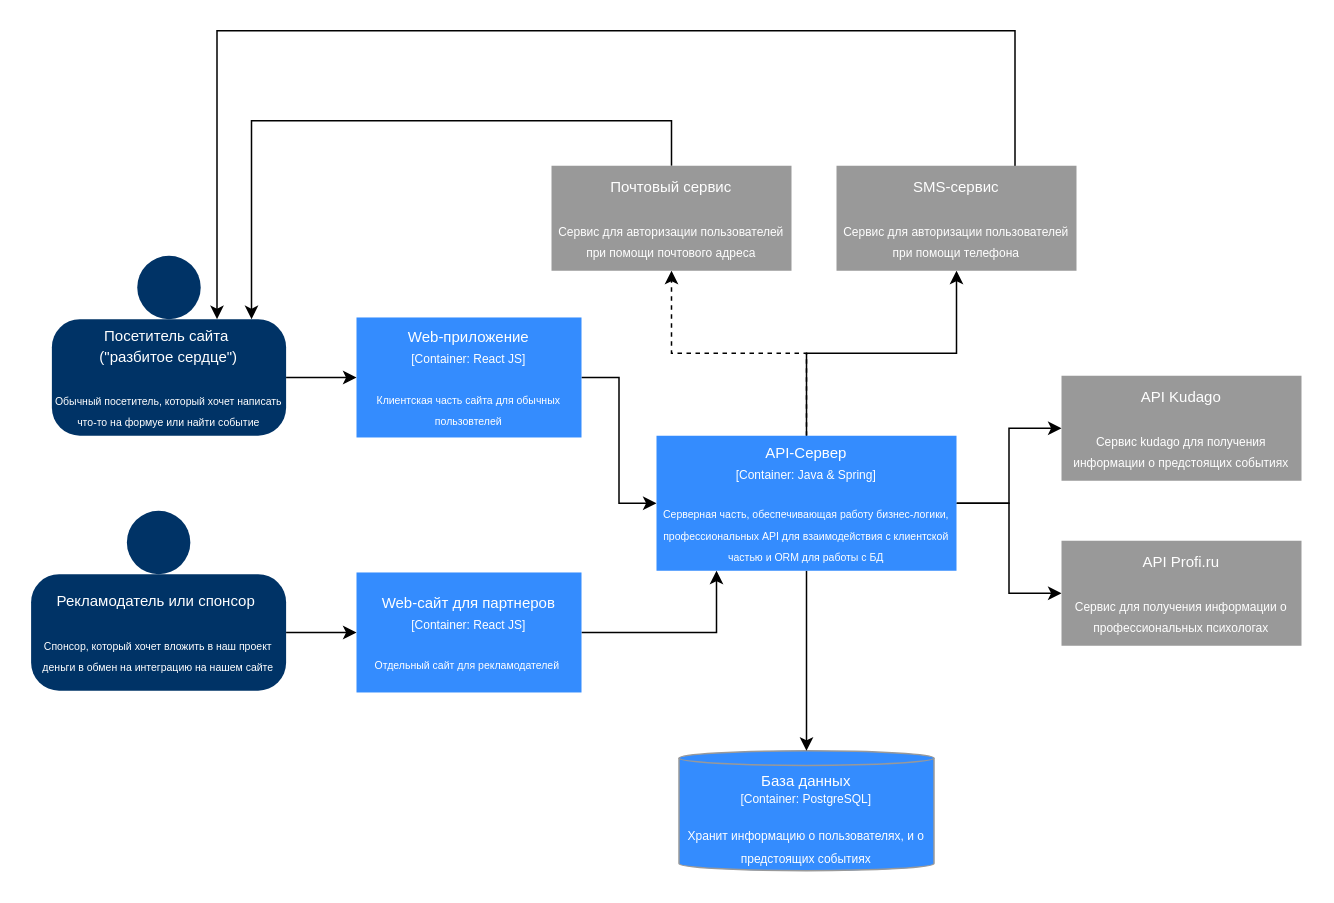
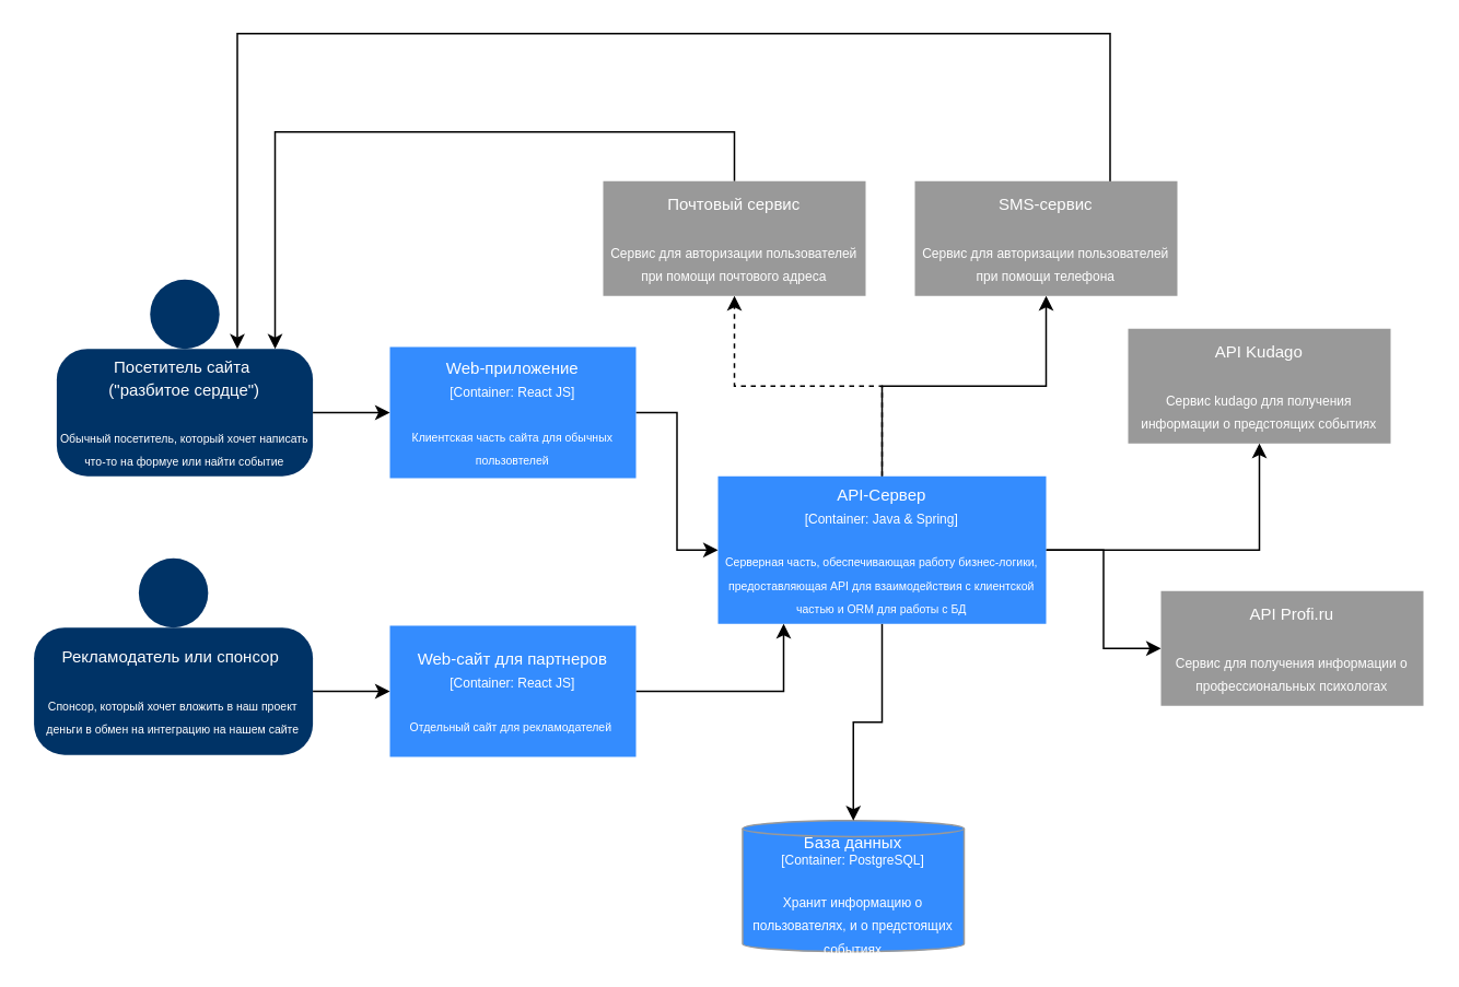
  <mxCell id="0" />
  <mxCell id="1" parent="0" />
- <mxCell id="2" value="&lt;font style=&quot;font-size: 10px;&quot;&gt;API Kudago&lt;/font&gt;&lt;div&gt;&lt;font style=&quot;font-size: 12px;&quot;&gt;&lt;br&gt;&lt;/font&gt;&lt;/div&gt;&lt;div&gt;&lt;font style=&quot;font-size: 8px;&quot;&gt;Сервис kudago для получения информации о предстоящих событиях&lt;/font&gt;&lt;/div&gt;" style="rounded=0;whiteSpace=wrap;html=1;strokeColor=none;fillColor=#999999;fontColor=#FFFFFF;" parent="1" vertex="1"><mxGeometry x="707" y="250" width="160" height="70" as="geometry" /></mxCell>
- <mxCell id="3" value="&lt;font style=&quot;font-size: 10px;&quot; color=&quot;#ffffff&quot;&gt;База данных&lt;/font&gt;&lt;div style=&quot;font-size: 8px;&quot;&gt;&lt;font style=&quot;font-size: 8px;&quot; color=&quot;#ffffff&quot;&gt;[Container: PostgreSQL]&lt;/font&gt;&lt;/div&gt;&lt;div style=&quot;font-size: 8px;&quot;&gt;&lt;font style=&quot;font-size: 8px;&quot; color=&quot;#ffffff&quot;&gt;&lt;span style=&quot;font-size: 10px;&quot;&gt;&lt;br&gt;&lt;/span&gt;&lt;/font&gt;&lt;/div&gt;&lt;div&gt;&lt;font style=&quot;font-size: 8px;&quot; color=&quot;#ffffff&quot;&gt;Хранит информацию о пользователях, и о предстоящих событиях&lt;/font&gt;&lt;/div&gt;" style="shape=cylinder3;whiteSpace=wrap;html=1;boundedLbl=1;backgroundOutline=1;size=4.886;fillColor=#348CFE;strokeColor=#999999;" parent="1" vertex="1"><mxGeometry x="452" y="500" width="170" height="80" as="geometry" /></mxCell>
+ <mxCell id="2" value="&lt;font style=&quot;font-size: 10px;&quot;&gt;API Kudago&lt;/font&gt;&lt;div&gt;&lt;font style=&quot;font-size: 12px;&quot;&gt;&lt;br&gt;&lt;/font&gt;&lt;/div&gt;&lt;div&gt;&lt;font style=&quot;font-size: 8px;&quot;&gt;Сервис kudago для получения информации о предстоящих событиях&lt;/font&gt;&lt;/div&gt;" style="rounded=0;whiteSpace=wrap;html=1;strokeColor=none;fillColor=#999999;fontColor=#FFFFFF;" parent="1" vertex="1"><mxGeometry x="687" y="200" width="160" height="70" as="geometry" /></mxCell>
+ <mxCell id="3" value="&lt;font style=&quot;font-size: 10px;&quot; color=&quot;#ffffff&quot;&gt;База данных&lt;/font&gt;&lt;div style=&quot;font-size: 8px;&quot;&gt;&lt;font style=&quot;font-size: 8px;&quot; color=&quot;#ffffff&quot;&gt;[Container: PostgreSQL]&lt;/font&gt;&lt;/div&gt;&lt;div style=&quot;font-size: 8px;&quot;&gt;&lt;font style=&quot;font-size: 8px;&quot; color=&quot;#ffffff&quot;&gt;&lt;span style=&quot;font-size: 10px;&quot;&gt;&lt;br&gt;&lt;/span&gt;&lt;/font&gt;&lt;/div&gt;&lt;div&gt;&lt;font style=&quot;font-size: 8px;&quot; color=&quot;#ffffff&quot;&gt;Хранит информацию о пользователях, и о предстоящих событиях&lt;/font&gt;&lt;/div&gt;" style="shape=cylinder3;whiteSpace=wrap;html=1;boundedLbl=1;backgroundOutline=1;size=4.886;fillColor=#348CFE;strokeColor=#999999;" parent="1" vertex="1"><mxGeometry x="452" y="500" width="135" height="80" as="geometry" /></mxCell>
  <mxCell id="4" value="" style="group" parent="1" vertex="1" connectable="0"><mxGeometry x="33.92" y="170" width="156.15" height="120" as="geometry" /></mxCell>
  <mxCell id="5" value="&lt;font style=&quot;font-size: 10px;&quot;&gt;Посетитель сайта&amp;nbsp;&lt;/font&gt;&lt;div&gt;&lt;font style=&quot;font-size: 10px;&quot;&gt;(&quot;разбитое сердце&quot;)&lt;/font&gt;&lt;div&gt;&lt;font style=&quot;font-size: 10px;&quot;&gt;&lt;br&gt;&lt;/font&gt;&lt;/div&gt;&lt;div&gt;&lt;font style=&quot;font-size: 7px;&quot;&gt;Обычный посетитель, который хочет написать что-то на формуе или найти событие&lt;/font&gt;&lt;/div&gt;&lt;/div&gt;" style="rounded=1;whiteSpace=wrap;html=1;strokeColor=none;fillColor=#003366;fontColor=#FFFFFF;arcSize=24;" parent="4" vertex="1"><mxGeometry y="42.31" width="156.15" height="77.69" as="geometry" /></mxCell>
  <mxCell id="6" value="" style="ellipse;whiteSpace=wrap;html=1;aspect=fixed;strokeColor=none;fillColor=#003366;" parent="4" vertex="1"><mxGeometry x="56.92" width="42.308" height="42.308" as="geometry" /></mxCell>
  <mxCell id="7" style="edgeStyle=orthogonalEdgeStyle;rounded=0;orthogonalLoop=1;jettySize=auto;html=1;" parent="1" source="8" target="14" edge="1"><mxGeometry relative="1" as="geometry" /></mxCell>
  <mxCell id="8" value="&lt;font style=&quot;font-size: 10px;&quot;&gt;Web-приложение&lt;/font&gt;&lt;div&gt;&lt;font style=&quot;font-size: 8px;&quot;&gt;[Container: React JS]&lt;/font&gt;&lt;br&gt;&lt;div style=&quot;font-size: 10px;&quot;&gt;&lt;br&gt;&lt;/div&gt;&lt;div&gt;&lt;span style=&quot;font-size: 7px;&quot;&gt;Клиентская часть сайта для обычных пользовтелей&lt;/span&gt;&lt;/div&gt;&lt;/div&gt;" style="rounded=0;whiteSpace=wrap;html=1;strokeColor=none;fillColor=#348cfe;fontColor=#FFFFFF;" parent="1" vertex="1"><mxGeometry x="237" y="211.15" width="150" height="80" as="geometry" /></mxCell>
  <mxCell id="9" style="edgeStyle=orthogonalEdgeStyle;rounded=0;orthogonalLoop=1;jettySize=auto;html=1;" parent="1" source="14" target="3" edge="1"><mxGeometry relative="1" as="geometry" /></mxCell>
  <mxCell id="10" style="edgeStyle=orthogonalEdgeStyle;rounded=0;orthogonalLoop=1;jettySize=auto;html=1;" parent="1" source="14" target="24" edge="1"><mxGeometry relative="1" as="geometry" /></mxCell>
  <mxCell id="11" style="edgeStyle=orthogonalEdgeStyle;rounded=0;orthogonalLoop=1;jettySize=auto;html=1;" parent="1" source="14" target="2" edge="1"><mxGeometry relative="1" as="geometry" /></mxCell>
  <mxCell id="12" style="edgeStyle=orthogonalEdgeStyle;rounded=0;orthogonalLoop=1;jettySize=auto;html=1;" parent="1" source="14" target="21" edge="1"><mxGeometry relative="1" as="geometry" /></mxCell>
  <mxCell id="13" style="edgeStyle=orthogonalEdgeStyle;rounded=0;orthogonalLoop=1;jettySize=auto;html=1;dashed=1;" parent="1" source="14" target="23" edge="1"><mxGeometry relative="1" as="geometry" /></mxCell>
- <mxCell id="14" value="&lt;font style=&quot;font-size: 10px;&quot;&gt;API-Сервер&lt;/font&gt;&lt;div&gt;&lt;font style=&quot;font-size: 8px;&quot;&gt;[Container: Java &amp;amp; Spring]&lt;/font&gt;&lt;br&gt;&lt;div style=&quot;font-size: 10px;&quot;&gt;&lt;br&gt;&lt;/div&gt;&lt;div&gt;&lt;span style=&quot;font-size: 7px;&quot;&gt;Серверная часть, обеспечивающая работу бизнес-логики, профессиональных API для взаимодействия с клиентской частью и ORM для работы с БД&lt;/span&gt;&lt;/div&gt;&lt;/div&gt;" style="rounded=0;whiteSpace=wrap;html=1;strokeColor=none;fillColor=#348cfe;fontColor=#FFFFFF;" parent="1" vertex="1"><mxGeometry x="437" y="290" width="200" height="90" as="geometry" /></mxCell>
+ <mxCell id="14" value="&lt;font style=&quot;font-size: 10px;&quot;&gt;API-Сервер&lt;/font&gt;&lt;div&gt;&lt;font style=&quot;font-size: 8px;&quot;&gt;[Container: Java &amp;amp; Spring]&lt;/font&gt;&lt;br&gt;&lt;div style=&quot;font-size: 10px;&quot;&gt;&lt;br&gt;&lt;/div&gt;&lt;div&gt;&lt;span style=&quot;font-size: 7px;&quot;&gt;Серверная часть, обеспечивающая работу бизнес-логики, предоставляющая API для взаимодействия с клиентской частью и ORM для работы с БД&lt;/span&gt;&lt;/div&gt;&lt;/div&gt;" style="rounded=0;whiteSpace=wrap;html=1;strokeColor=none;fillColor=#348cfe;fontColor=#FFFFFF;" parent="1" vertex="1"><mxGeometry x="437" y="290" width="200" height="90" as="geometry" /></mxCell>
  <mxCell id="15" style="edgeStyle=orthogonalEdgeStyle;rounded=0;orthogonalLoop=1;jettySize=auto;html=1;" parent="1" source="16" target="14" edge="1"><mxGeometry relative="1" as="geometry"><Array as="points"><mxPoint x="477" y="421" /></Array></mxGeometry></mxCell>
  <mxCell id="16" value="&lt;span style=&quot;font-size: 10px;&quot;&gt;Web-сайт для партнеров&lt;/span&gt;&lt;br&gt;&lt;div&gt;&lt;font style=&quot;font-size: 8px;&quot;&gt;[Container: React JS]&lt;/font&gt;&lt;br&gt;&lt;div style=&quot;font-size: 10px;&quot;&gt;&lt;br&gt;&lt;/div&gt;&lt;div&gt;&lt;span style=&quot;font-size: 7px;&quot;&gt;Отдельный сайт для рекламодателей&amp;nbsp;&lt;/span&gt;&lt;/div&gt;&lt;/div&gt;" style="rounded=0;whiteSpace=wrap;html=1;strokeColor=none;fillColor=#348cfe;fontColor=#FFFFFF;" parent="1" vertex="1"><mxGeometry x="237" y="381.15" width="150" height="80" as="geometry" /></mxCell>
  <mxCell id="17" value="" style="group" parent="1" vertex="1" connectable="0"><mxGeometry x="20.07" y="340" width="170" height="120" as="geometry" /></mxCell>
  <mxCell id="18" value="&lt;font style=&quot;font-size: 10px;&quot;&gt;Рекламодатель или спонсор&amp;nbsp;&lt;/font&gt;&lt;div&gt;&lt;div&gt;&lt;font style=&quot;font-size: 10px;&quot;&gt;&lt;br&gt;&lt;/font&gt;&lt;/div&gt;&lt;div&gt;&lt;font style=&quot;font-size: 7px;&quot;&gt;Спонсор, который хочет вложить в наш проект деньги в обмен на интеграцию на нашем сайте&lt;/font&gt;&lt;/div&gt;&lt;/div&gt;" style="rounded=1;whiteSpace=wrap;html=1;strokeColor=none;fillColor=#003366;fontColor=#FFFFFF;arcSize=24;" parent="17" vertex="1"><mxGeometry y="42.31" width="170" height="77.69" as="geometry" /></mxCell>
  <mxCell id="19" value="" style="ellipse;whiteSpace=wrap;html=1;aspect=fixed;strokeColor=none;fillColor=#003366;" parent="17" vertex="1"><mxGeometry x="63.849" width="42.308" height="42.308" as="geometry" /></mxCell>
  <mxCell id="20" style="edgeStyle=orthogonalEdgeStyle;rounded=0;orthogonalLoop=1;jettySize=auto;html=1;" parent="1" target="5" edge="1"><mxGeometry relative="1" as="geometry"><mxPoint x="676" y="117.69" as="sourcePoint" /><mxPoint x="144" y="220" as="targetPoint" /><Array as="points"><mxPoint x="676" y="20" /><mxPoint x="144" y="20" /></Array></mxGeometry></mxCell>
  <mxCell id="21" value="&lt;font style=&quot;font-size: 10px;&quot;&gt;SMS-сервис&lt;/font&gt;&lt;div&gt;&lt;font style=&quot;font-size: 12px;&quot;&gt;&lt;br&gt;&lt;/font&gt;&lt;/div&gt;&lt;div&gt;&lt;font style=&quot;font-size: 8px;&quot;&gt;Сервис для авторизации пользователей при помощи телефона&lt;/font&gt;&lt;/div&gt;" style="rounded=0;whiteSpace=wrap;html=1;strokeColor=none;fillColor=#999999;fontColor=#FFFFFF;" parent="1" vertex="1"><mxGeometry x="557" y="110" width="160" height="70" as="geometry" /></mxCell>
  <mxCell id="22" style="edgeStyle=orthogonalEdgeStyle;rounded=0;orthogonalLoop=1;jettySize=auto;html=1;" parent="1" source="23" target="5" edge="1"><mxGeometry relative="1" as="geometry"><Array as="points"><mxPoint x="447" y="80" /><mxPoint x="167" y="80" /></Array></mxGeometry></mxCell>
  <mxCell id="23" value="&lt;font style=&quot;font-size: 10px;&quot;&gt;Почтовый сервис&lt;/font&gt;&lt;div&gt;&lt;font style=&quot;font-size: 12px;&quot;&gt;&lt;br&gt;&lt;/font&gt;&lt;/div&gt;&lt;div&gt;&lt;font style=&quot;font-size: 8px;&quot;&gt;Сервис для авторизации пользователей при помощи почтового адреса&lt;/font&gt;&lt;/div&gt;" style="rounded=0;whiteSpace=wrap;html=1;strokeColor=none;fillColor=#999999;fontColor=#FFFFFF;" parent="1" vertex="1"><mxGeometry x="367" y="110" width="160" height="70" as="geometry" /></mxCell>
  <mxCell id="24" value="&lt;font style=&quot;font-size: 10px;&quot;&gt;API Profi.ru&lt;/font&gt;&lt;div&gt;&lt;font style=&quot;font-size: 12px;&quot;&gt;&lt;br&gt;&lt;/font&gt;&lt;/div&gt;&lt;div&gt;&lt;font style=&quot;font-size: 8px;&quot;&gt;Сервис для получения информации о профессиональных психологах&lt;/font&gt;&lt;/div&gt;" style="rounded=0;whiteSpace=wrap;html=1;strokeColor=none;fillColor=#999999;fontColor=#FFFFFF;" parent="1" vertex="1"><mxGeometry x="707" y="360" width="160" height="70" as="geometry" /></mxCell>
  <mxCell id="25" style="edgeStyle=orthogonalEdgeStyle;rounded=0;orthogonalLoop=1;jettySize=auto;html=1;" parent="1" source="5" target="8" edge="1"><mxGeometry relative="1" as="geometry" /></mxCell>
  <mxCell id="26" style="edgeStyle=orthogonalEdgeStyle;rounded=0;orthogonalLoop=1;jettySize=auto;html=1;entryX=0;entryY=0.5;entryDx=0;entryDy=0;" parent="1" source="18" target="16" edge="1"><mxGeometry relative="1" as="geometry" /></mxCell>
